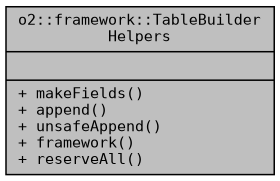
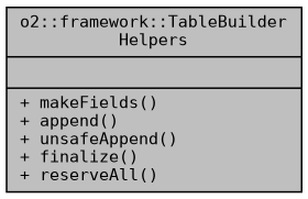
  digraph {
    fontname="DejaVu Sans Mono"
-   n1 [color=black fillcolor=grey75 fontcolor=black fontname="DejaVu Sans Mono" fontsize=10 height=0.2 label="{o2::framework::TableBuilder\lHelpers\n||+ makeFields()\l+ append()\l+ unsafeAppend()\l+ framework()\l+ reserveAll()\l}" shape=record style=filled width=0.4]
+   n1 [color=black fillcolor=grey75 fontcolor=black fontname="DejaVu Sans Mono" fontsize=10 height=0.2 label="{o2::framework::TableBuilder\lHelpers\n||+ makeFields()\l+ append()\l+ unsafeAppend()\l+ finalize()\l+ reserveAll()\l}" shape=record style=filled width=0.4]
  }
